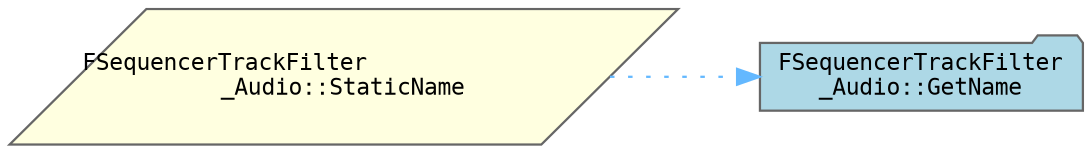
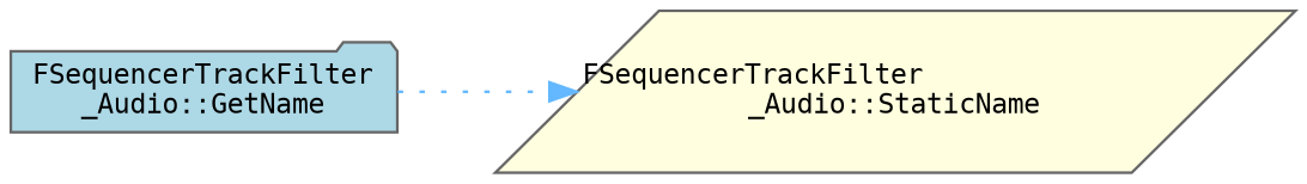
  digraph {
    rankdir=LR
    fontname="DejaVu Sans Mono"
    node [fontname="DejaVu Sans Mono" fontsize=10 style=filled]
    n1 [color=gray40 fillcolor=lightblue fontcolor=black height=0.2 label="FSequencerTrackFilter\l_Audio::GetName" shape=folder width=0.4]
    n2 [color=grey40 fillcolor=lightyellow height=0.2 label="FSequencerTrackFilter\l_Audio::StaticName" shape=parallelogram width=0.4]
-   n2 -> n1 [color=steelblue1 fontname="DejaVu Sans Mono" fontsize=10 labelfontname=Helvetica labelfontsize=10 style=dotted]
+   n1 -> n2 [color=steelblue1 fontname="DejaVu Sans Mono" fontsize=10 labelfontname=Helvetica labelfontsize=10 style=dotted]
  }
